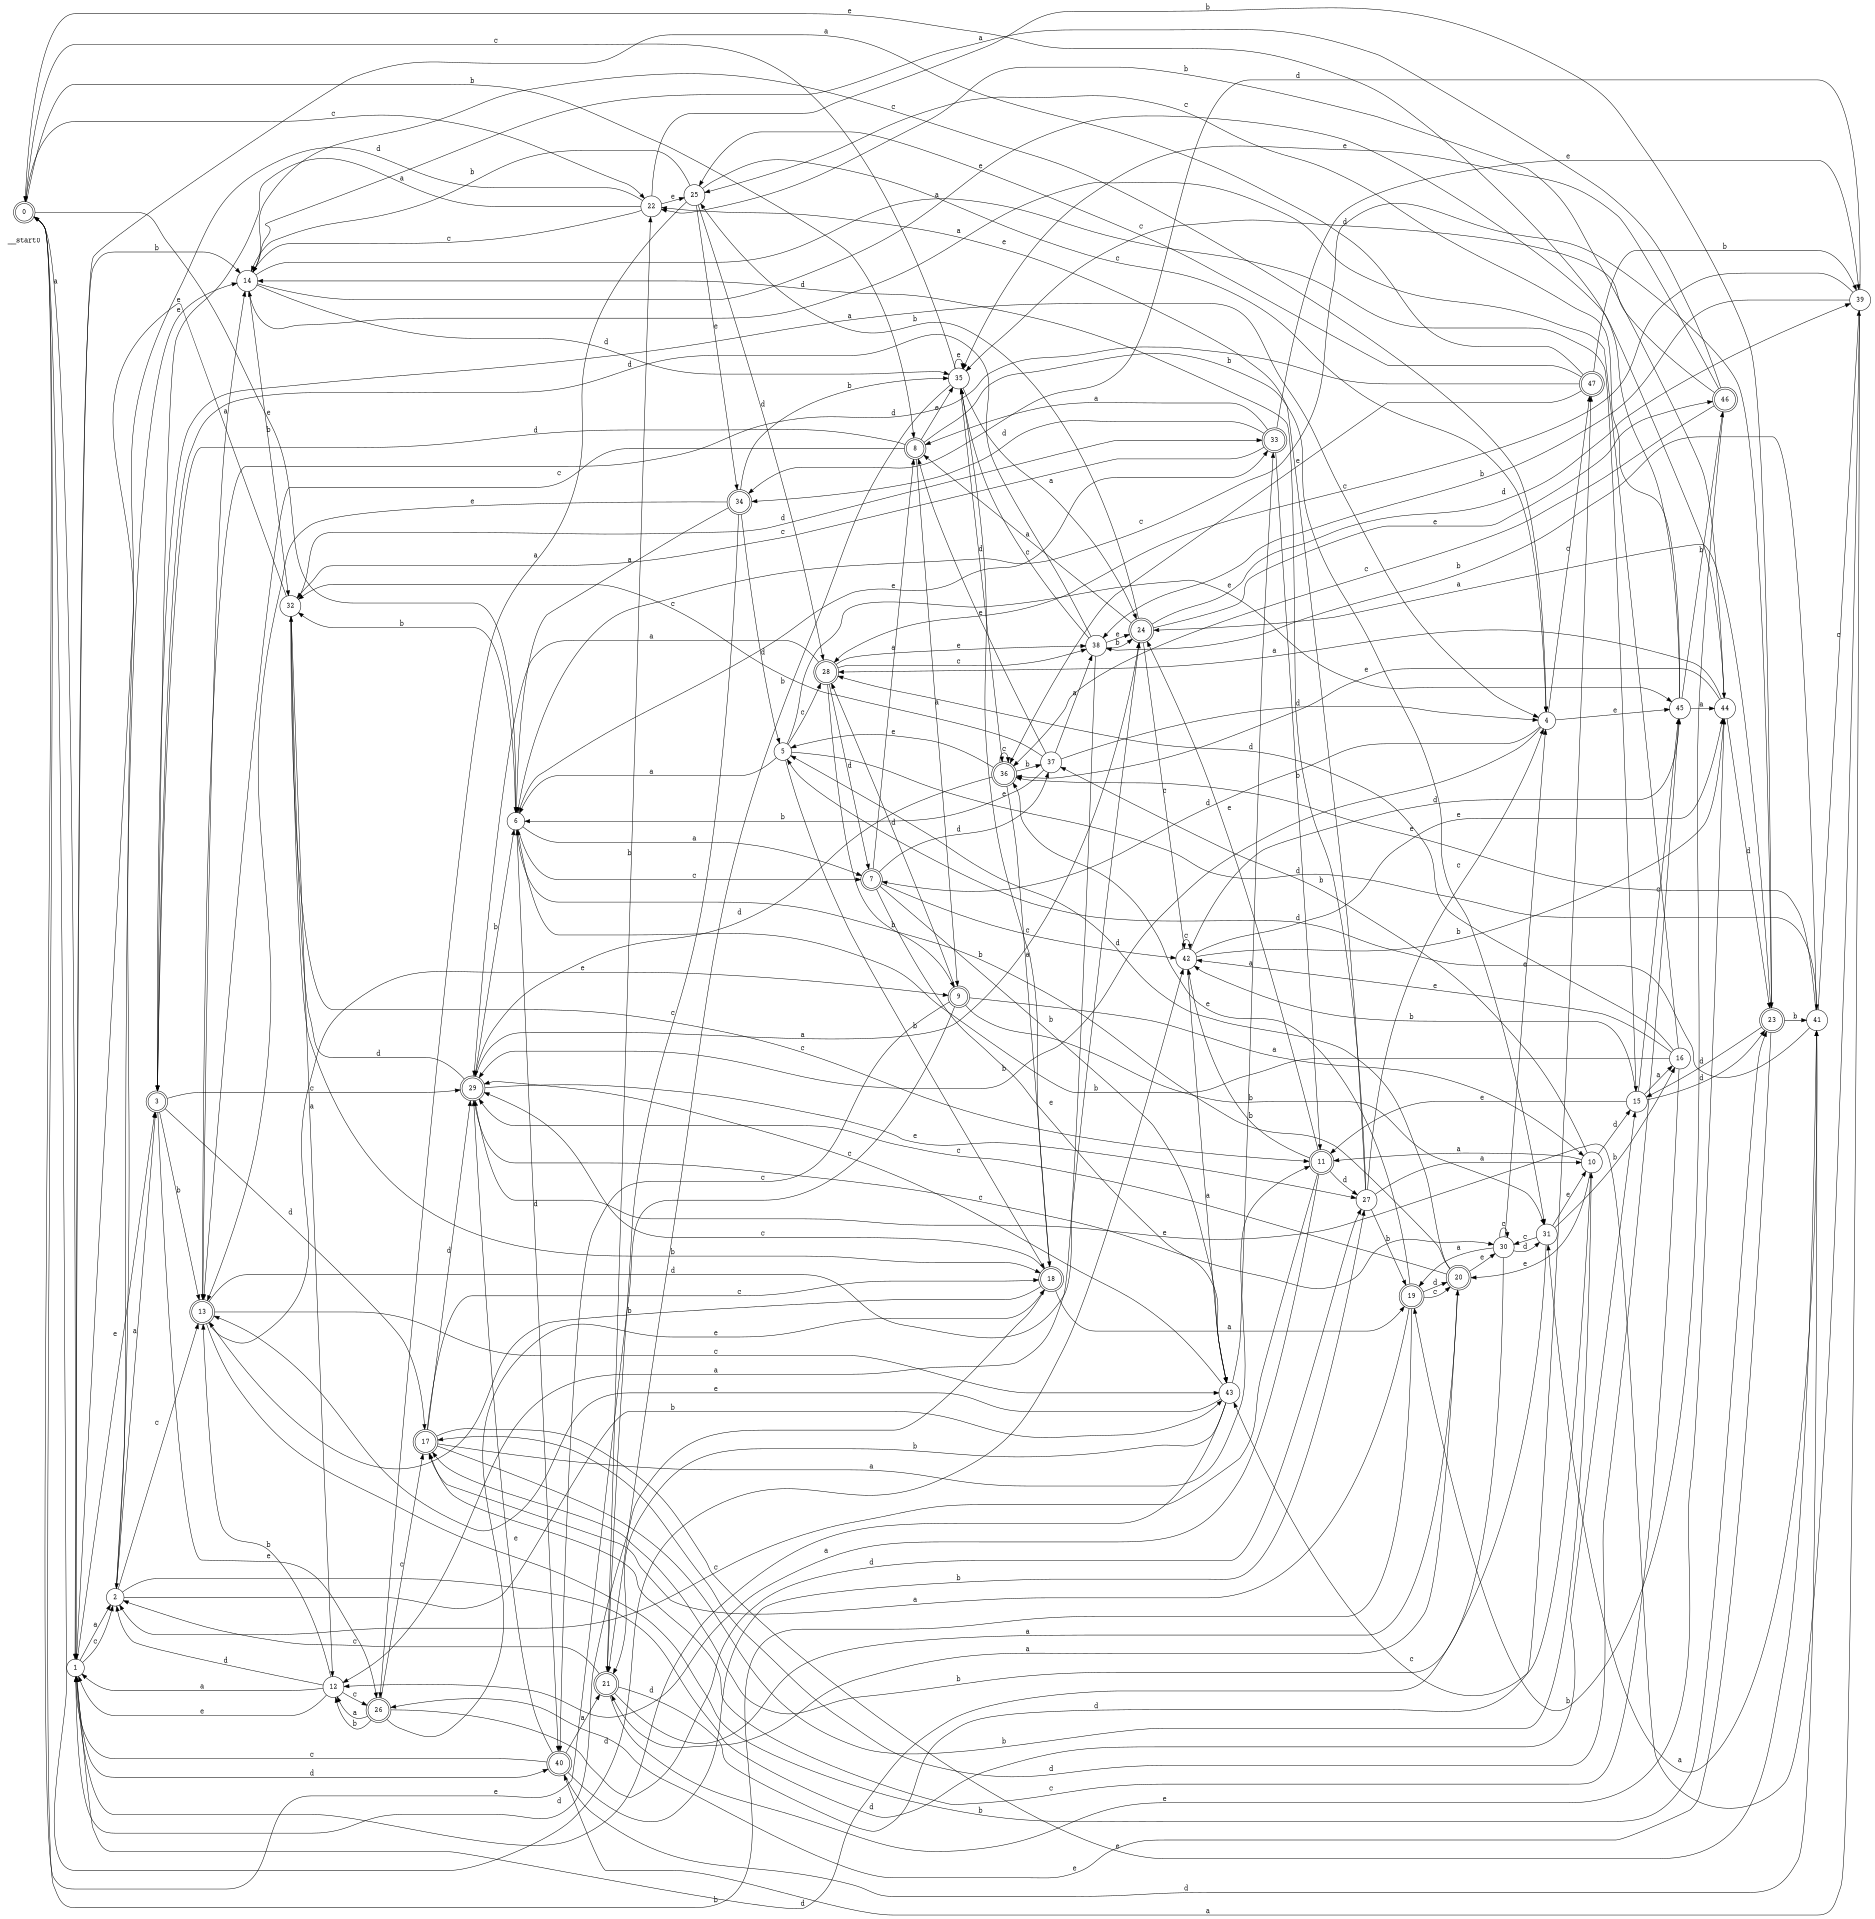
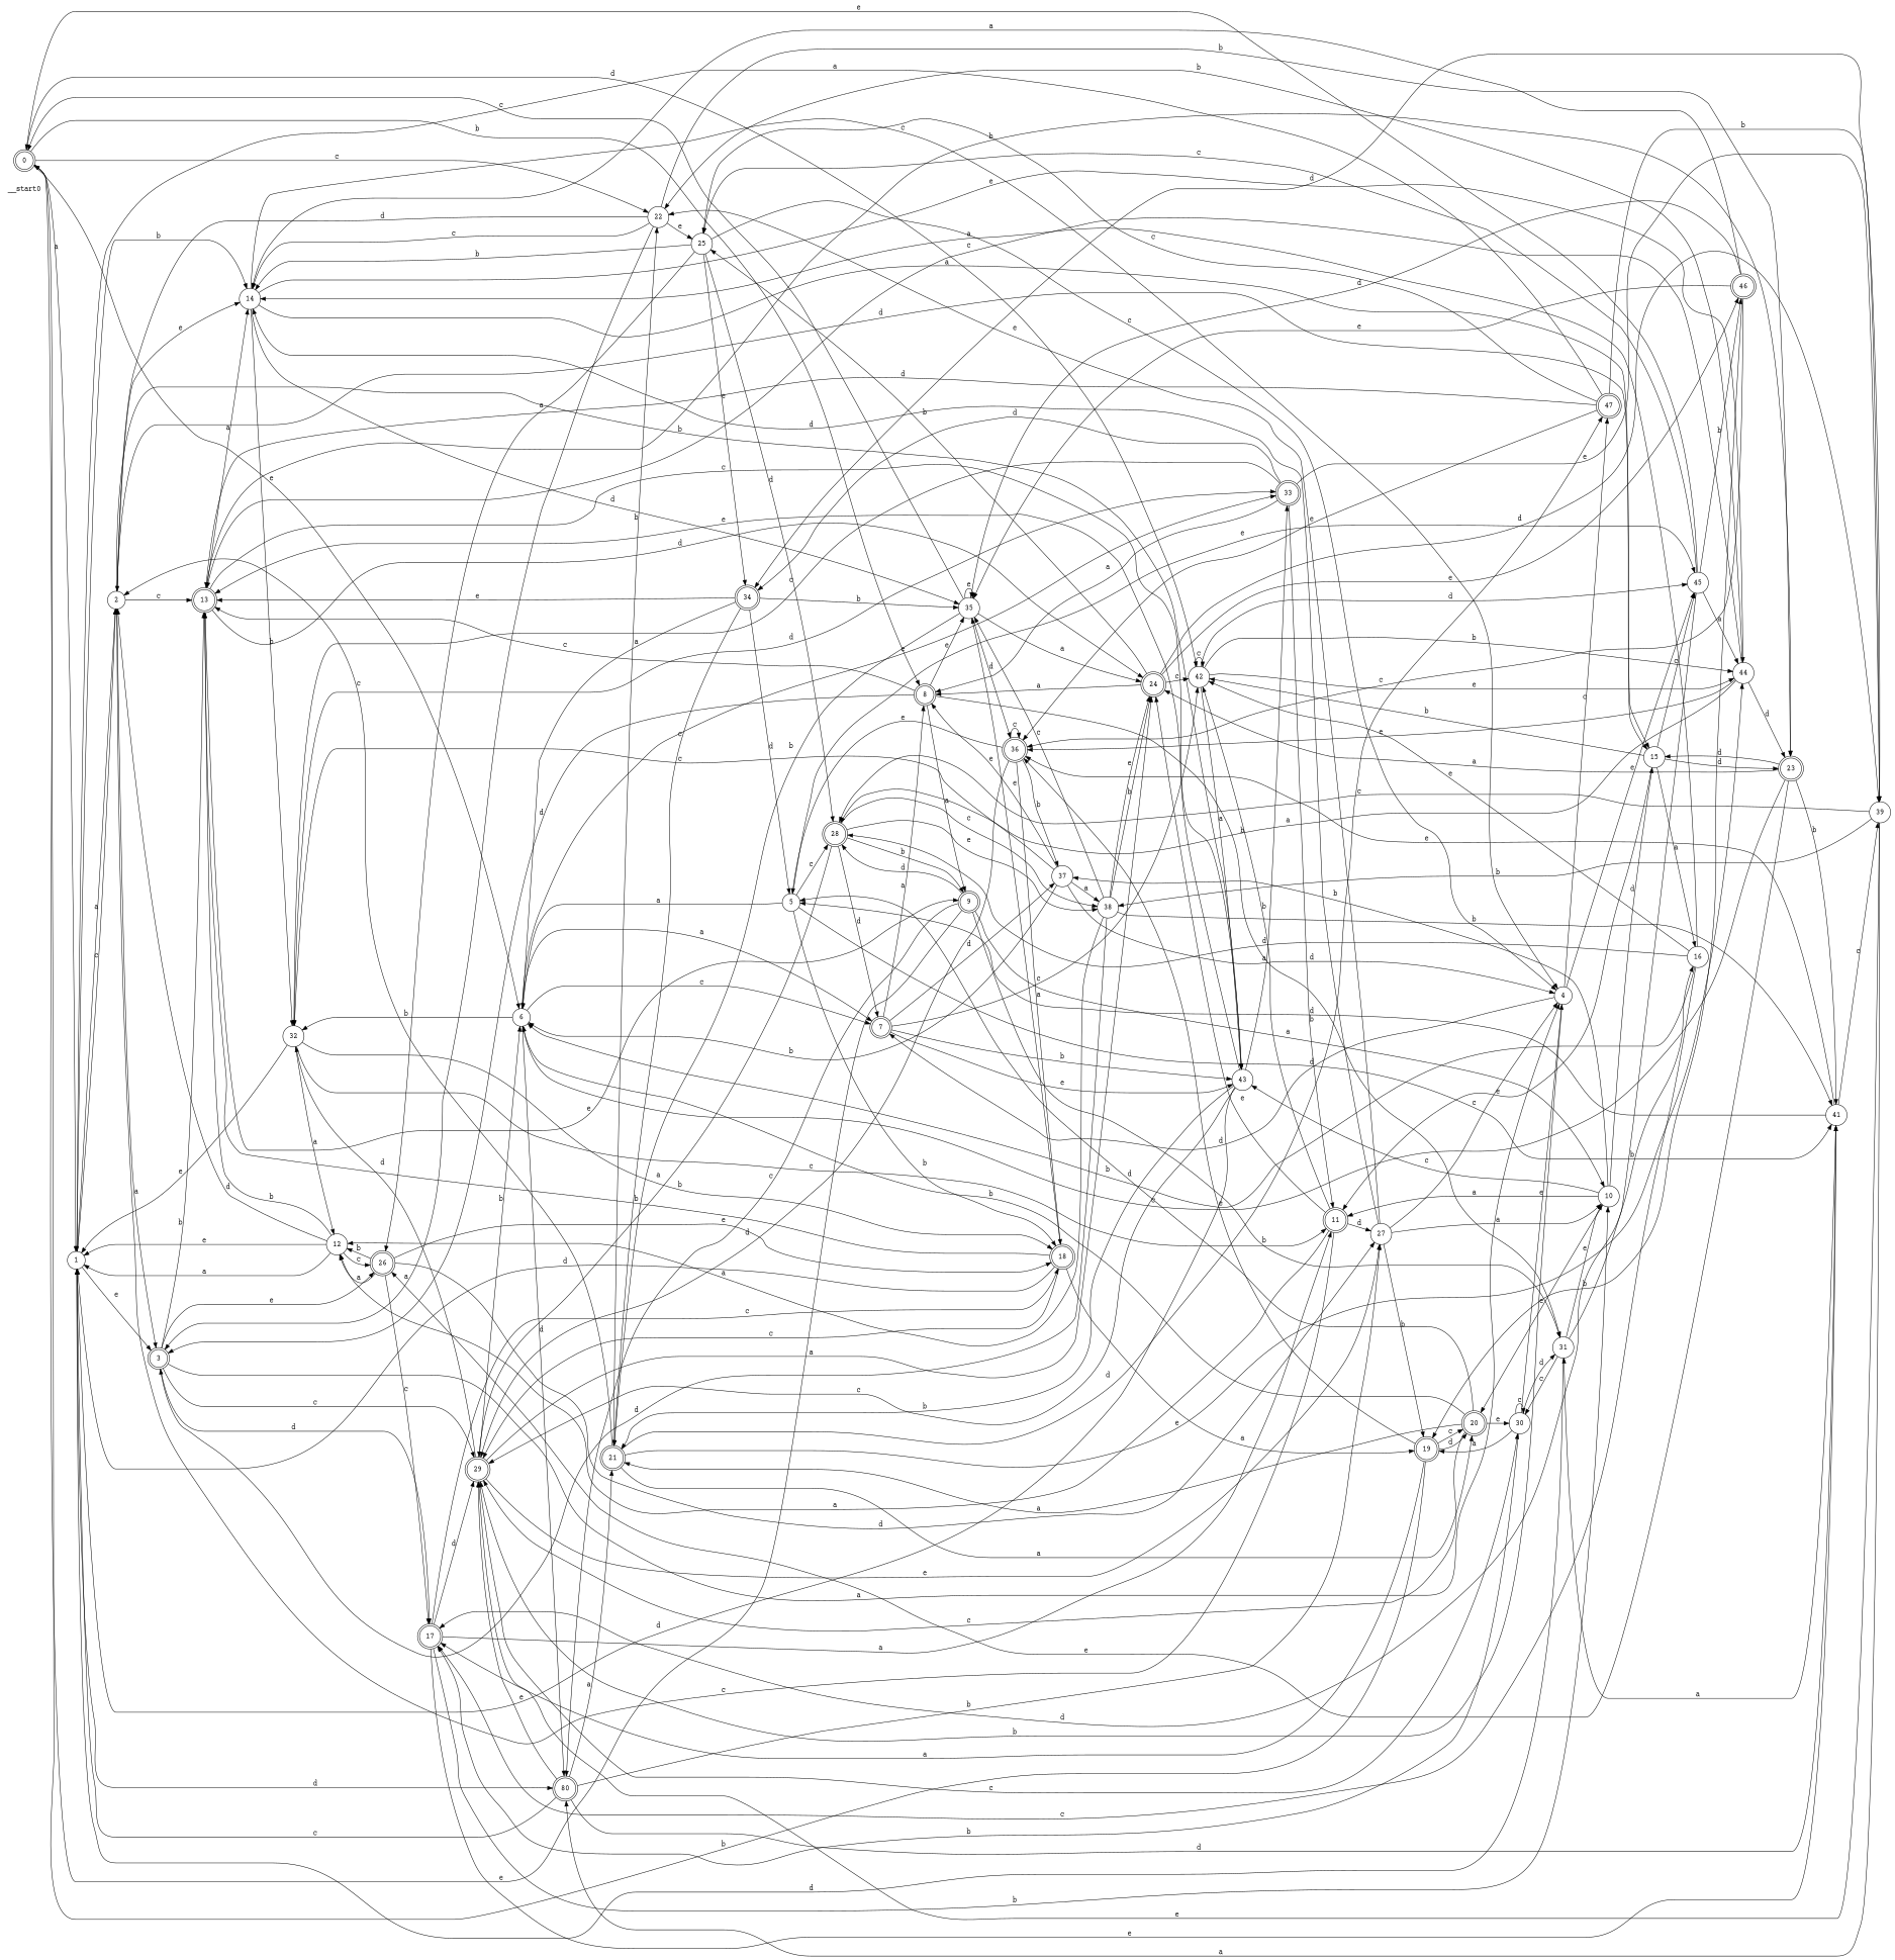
  digraph {
    fontname="Courier Prime"
    rankdir=LR
    node [fontname="Courier Prime" shape=circle color=black fillcolor=white style="rounded,filled"]
    edge [fontname="Courier Prime"]
    __start0 [shape=none color="" fillcolor="" style=""]
    n2 [label=0 shape=doublecircle]
    n3 [label=1 style=filled]
    n4 [label=6 style=filled]
    n5 [label=8 shape=doublecircle]
    n6 [label=22 style=filled]
    n7 [label=42 style=filled]
    n8 [label=2 style=filled]
    n9 [label=3 shape=doublecircle]
    n10 [label=14 style=filled]
-   n11 [label=40 shape=doublecircle]
+   n11 [label=80 shape=doublecircle]
    n12 [label=7 shape=doublecircle]
    n13 [label=32 style=filled]
    n14 [label=33 shape=doublecircle]
    n15 [label=13 shape=doublecircle]
    n16 [label=9 shape=doublecircle]
    n17 [label=31 style=filled]
    n18 [label=35 style=filled]
    n19 [label=23 shape=doublecircle]
    n20 [label=25 style=filled]
    n21 [label=43 style=filled]
    n22 [label=45 style=filled]
    n23 [label=44 style=filled]
    n24 [label=15 style=filled]
    n25 [label=4 style=filled]
    n26 [label=17 shape=doublecircle]
    n27 [label=26 shape=doublecircle]
    n28 [label=29 shape=doublecircle]
    n29 [label=41 style=filled]
    n30 [label=27 style=filled]
    n31 [label=21 shape=doublecircle]
    n32 [label=24 shape=doublecircle]
    n33 [label=11 shape=doublecircle]
    n34 [label=16 style=filled]
    n35 [label=47 shape=doublecircle]
    n36 [label=18 shape=doublecircle]
    n37 [label=10 style=filled]
    n38 [label=12]
    n39 [label=30 style=filled]
    n40 [label=5 style=filled]
    n41 [label=28 shape=doublecircle]
    n42 [label=37 style=filled]
    n43 [label=46 shape=doublecircle]
    n44 [label=36 shape=doublecircle]
    n45 [label=39 style=filled]
    n46 [label=19 shape=doublecircle]
    n47 [label=38 style=filled]
    n48 [label=34 shape=doublecircle]
    n49 [label=20 shape=doublecircle]
    n2 -> n3 [label=a]
    n2 -> n4 [label=e]
    n2 -> n5 [label=b]
    n2 -> n6 [label=c]
    n2 -> n7 [label=d]
    n3 -> n8 [label=a]
    n3 -> n8 [label=c]
    n3 -> n9 [label=e]
    n3 -> n10 [label=b]
    n3 -> n11 [label=d]
    n4 -> n11 [label=d]
    n4 -> n12 [label=a]
    n4 -> n12 [label=c]
    n4 -> n13 [label=b]
    n4 -> n14 [label=e]
    n5 -> n9 [label=d]
    n5 -> n15 [label=c]
    n5 -> n16 [label=a]
    n5 -> n17 [label=b]
    n5 -> n18 [label=e]
    n6 -> n8 [label=d]
    n6 -> n9 [label=a]
    n6 -> n10 [label=c]
    n6 -> n19 [label=b]
    n6 -> n20 [label=e]
    n7 -> n7 [label=c]
    n7 -> n21 [label=a]
    n7 -> n22 [label=d]
    n7 -> n23 [label=b]
    n7 -> n23 [label=e]
    n8 -> n9 [label=a]
    n8 -> n10 [label=e]
    n8 -> n15 [label=c]
    n8 -> n21 [label=b]
    n8 -> n24 [label=d]
    n9 -> n15 [label=b]
    n9 -> n25 [label=a]
    n9 -> n26 [label=d]
    n9 -> n27 [label=e]
    n9 -> n28 [label=c]
    n10 -> n13 [label=b]
    n10 -> n18 [label=d]
    n10 -> n23 [label=e]
    n10 -> n24 [label=a]
    n10 -> n25 [label=c]
    n11 -> n3 [label=c]
    n11 -> n28 [label=e]
    n11 -> n29 [label=d]
    n11 -> n30 [label=b]
    n11 -> n31 [label=a]
    n12 -> n5 [label=a]
    n12 -> n7 [label=c]
    n12 -> n21 [label=b]
    n12 -> n21 [label=e]
    n12 -> n42 [label=d]
    n13 -> n3 [label=e]
    n13 -> n14 [label=d]
    n13 -> n33 [label=c]
    n13 -> n36 [label=b]
    n13 -> n38 [label=a]
    n14 -> n5 [label=a]
    n14 -> n13 [label=c]
    n14 -> n33 [label=b]
    n14 -> n45 [label=e]
    n14 -> n48 [label=d]
    n15 -> n10 [label=a]
    n15 -> n16 [label=e]
    n15 -> n19 [label=b]
    n15 -> n21 [label=c]
    n15 -> n32 [label=d]
    n16 -> n2 [label=e]
    n16 -> n11 [label=c]
    n16 -> n17 [label=b]
    n16 -> n37 [label=a]
    n16 -> n41 [label=d]
    n17 -> n3 [label=d]
    n17 -> n34 [label=b]
    n17 -> n37 [label=e]
    n17 -> n39 [label=c]
    n18 -> n2 [label=c]
    n18 -> n18 [label=e]
    n18 -> n31 [label=b]
    n18 -> n32 [label=a]
    n18 -> n44 [label=d]
    n19 -> n4 [label=c]
    n19 -> n24 [label=d]
    n19 -> n27 [label=e]
    n19 -> n29 [label=b]
    n19 -> n32 [label=a]
    n20 -> n10 [label=b]
    n20 -> n25 [label=c]
    n20 -> n27 [label=a]
    n20 -> n41 [label=d]
    n20 -> n48 [label=e]
    n21 -> n3 [label=d]
    n21 -> n14 [label=a]
    n21 -> n15 [label=e]
    n21 -> n28 [label=c]
    n21 -> n31 [label=b]
    n22 -> n2 [label=e]
    n22 -> n20 [label=c]
    n22 -> n23 [label=a]
    n22 -> n26 [label=d]
    n22 -> n43 [label=b]
    n23 -> n6 [label=b]
+   n23 -> n15 [label=c]
    n23 -> n19 [label=d]
    n23 -> n41 [label=a]
    n23 -> n44 [label=e]
    n24 -> n7 [label=b]
    n24 -> n19 [label=d]
    n24 -> n22 [label=c]
    n24 -> n33 [label=e]
    n24 -> n34 [label=a]
    n25 -> n12 [label=d]
    n25 -> n22 [label=e]
    n25 -> n28 [label=b]
    n25 -> n35 [label=c]
    n26 -> n28 [label=d]
    n26 -> n29 [label=e]
    n26 -> n33 [label=a]
    n26 -> n36 [label=c]
    n26 -> n37 [label=b]
    n27 -> n26 [label=c]
    n27 -> n30 [label=d]
    n27 -> n36 [label=e]
    n27 -> n38 [label=a]
    n27 -> n38 [label=b]
    n28 -> n4 [label=b]
    n28 -> n13 [label=d]
    n28 -> n30 [label=e]
    n28 -> n32 [label=a]
    n28 -> n39 [label=c]
    n29 -> n17 [label=a]
    n29 -> n40 [label=d]
    n29 -> n44 [label=e]
    n29 -> n45 [label=c]
-   n29 -> n47 [label=b]
+   n47 -> n29 [label=b]
    n30 -> n6 [label=e]
    n30 -> n10 [label=d]
    n30 -> n25 [label=c]
    n30 -> n37 [label=a]
    n30 -> n46 [label=b]
    n31 -> n6 [label=b]
    n31 -> n8 [label=c]
    n31 -> n23 [label=e]
    n31 -> n35 [label=d]
    n31 -> n49 [label=a]
    n32 -> n5 [label=a]
    n32 -> n7 [label=c]
    n32 -> n20 [label=b]
    n32 -> n43 [label=e]
    n32 -> n45 [label=d]
    n33 -> n7 [label=b]
    n33 -> n8 [label=c]
    n33 -> n30 [label=d]
    n33 -> n32 [label=e]
    n33 -> n38 [label=a]
    n34 -> n4 [label=b]
    n34 -> n7 [label=e]
    n34 -> n10 [label=a]
    n34 -> n26 [label=c]
    n34 -> n41 [label=d]
    n35 -> n3 [label=a]
    n35 -> n15 [label=d]
    n35 -> n20 [label=c]
    n35 -> n44 [label=e]
    n35 -> n45 [label=b]
    n36 -> n3 [label=d]
    n36 -> n15 [label=b]
    n36 -> n18 [label=e]
    n36 -> n28 [label=c]
    n36 -> n46 [label=a]
    n37 -> n21 [label=c]
    n37 -> n24 [label=d]
    n37 -> n33 [label=a]
    n37 -> n42 [label=b]
    n37 -> n49 [label=e]
    n38 -> n3 [label=a]
    n38 -> n3 [label=e]
    n38 -> n8 [label=d]
    n38 -> n15 [label=b]
    n38 -> n27 [label=c]
    n39 -> n17 [label=d]
    n39 -> n25 [label=e]
    n39 -> n26 [label=b]
    n39 -> n39 [label=c]
    n39 -> n46 [label=a]
    n40 -> n4 [label=a]
    n40 -> n22 [label=e]
    n40 -> n29 [label=d]
    n40 -> n36 [label=b]
    n40 -> n41 [label=c]
    n41 -> n12 [label=d]
    n41 -> n16 [label=b]
    n41 -> n28 [label=a]
    n41 -> n47 [label=c]
    n41 -> n47 [label=e]
    n42 -> n4 [label=b]
    n42 -> n5 [label=e]
    n42 -> n13 [label=c]
    n42 -> n25 [label=d]
    n42 -> n47 [label=a]
    n43 -> n10 [label=a]
    n43 -> n18 [label=d]
    n43 -> n18 [label=e]
    n43 -> n44 [label=c]
    n43 -> n46 [label=b]
    n44 -> n28 [label=d]
    n44 -> n36 [label=a]
    n44 -> n40 [label=e]
    n44 -> n42 [label=b]
    n44 -> n44 [label=c]
    n45 -> n11 [label=a]
    n45 -> n28 [label=e]
    n45 -> n41 [label=c]
    n45 -> n47 [label=b]
    n45 -> n48 [label=d]
    n46 -> n2 [label=b]
    n46 -> n26 [label=a]
    n46 -> n44 [label=e]
    n46 -> n49 [label=c]
    n46 -> n49 [label=d]
    n47 -> n9 [label=d]
    n47 -> n18 [label=c]
    n47 -> n32 [label=b]
    n47 -> n32 [label=e]
    n47 -> n38 [label=a]
    n48 -> n4 [label=a]
    n48 -> n15 [label=e]
    n48 -> n18 [label=b]
    n48 -> n31 [label=c]
    n48 -> n40 [label=d]
    n49 -> n4 [label=b]
    n49 -> n28 [label=c]
    n49 -> n31 [label=a]
    n49 -> n39 [label=e]
    n49 -> n40 [label=d]
  }
